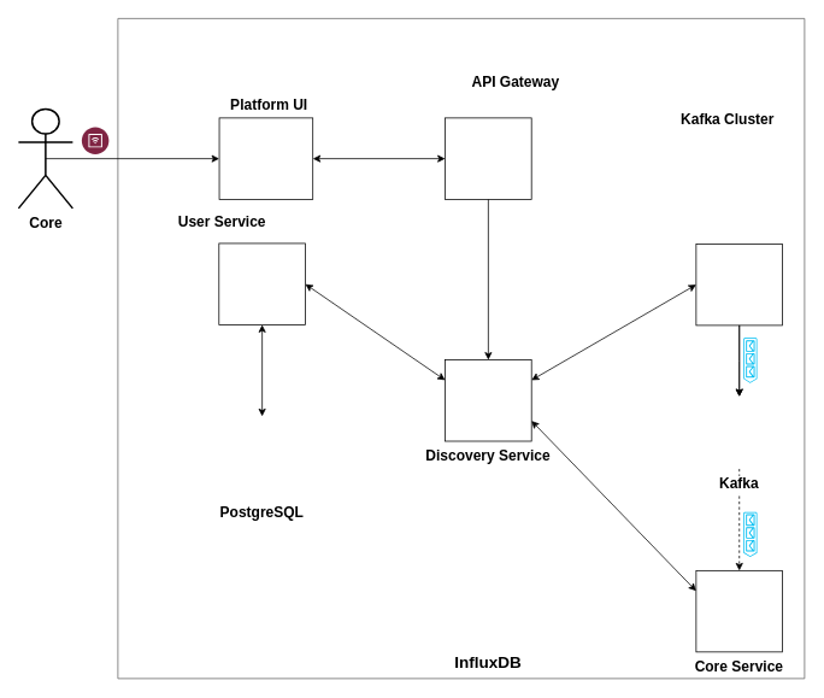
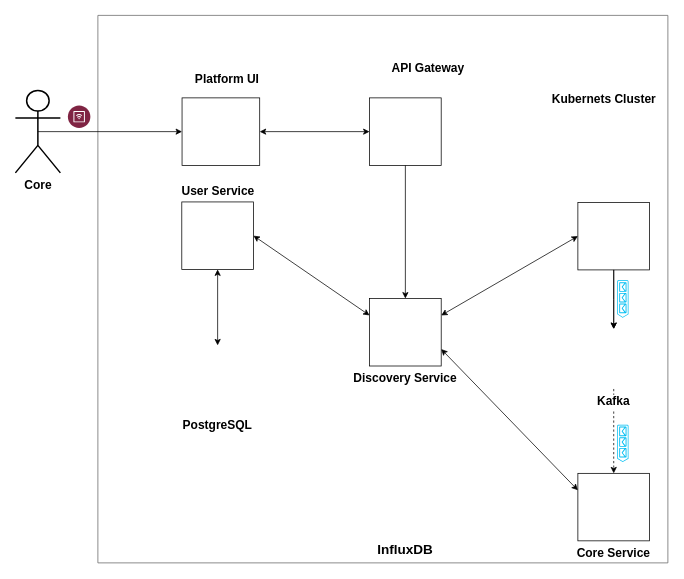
  <mxCell id="0" />
  <mxCell id="1" parent="0" />
  <mxCell id="2" value="" style="swimlane;startSize=0;fillStyle=solid;fillColor=#f5f5f5;fontColor=#333333;strokeColor=#666666;" vertex="1" parent="1"><mxGeometry x="130" y="20" width="760" height="730" as="geometry"><mxRectangle x="150" y="620" width="50" height="40" as="alternateBounds" /></mxGeometry></mxCell>
  <mxCell id="3" value="Discovery Service" style="shape=image;verticalLabelPosition=bottom;labelBackgroundColor=default;verticalAlign=top;aspect=fixed;imageAspect=0;image=https://miro.medium.com/v2/resize:fit:933/1*nOj3vVVLRDoBeyshUt2dlw.png;fontSize=16;imageBorder=default;fontStyle=1;imageBackground=none;" vertex="1" parent="2"><mxGeometry x="362.23" y="377.5" width="95.54" height="90" as="geometry" /></mxCell>
  <mxCell id="4" style="edgeStyle=orthogonalEdgeStyle;rounded=0;orthogonalLoop=1;jettySize=auto;html=1;entryX=0.5;entryY=0;entryDx=0;entryDy=0;" edge="1" parent="2" source="6" target="9"><mxGeometry relative="1" as="geometry" /></mxCell>
  <mxCell id="5" value="" style="edgeStyle=orthogonalEdgeStyle;rounded=0;orthogonalLoop=1;jettySize=auto;html=1;" edge="1" parent="2" source="6" target="9"><mxGeometry relative="1" as="geometry" /></mxCell>
  <mxCell id="6" value="" style="shape=image;verticalLabelPosition=bottom;labelBackgroundColor=default;verticalAlign=top;aspect=fixed;imageAspect=0;image=https://miro.medium.com/v2/resize:fit:933/1*nOj3vVVLRDoBeyshUt2dlw.png;fontSize=15;imageBorder=default;fontStyle=1;imageBackground=none;fillStyle=solid;" vertex="1" parent="2"><mxGeometry x="640" y="249.38" width="95.54" height="90" as="geometry" /></mxCell>
  <mxCell id="7" value="Core Service" style="shape=image;verticalLabelPosition=bottom;labelBackgroundColor=default;verticalAlign=top;aspect=fixed;imageAspect=0;image=https://miro.medium.com/v2/resize:fit:933/1*nOj3vVVLRDoBeyshUt2dlw.png;fontSize=16;imageBorder=default;fontStyle=1;imageBackground=none;perimeterSpacing=0;" vertex="1" parent="2"><mxGeometry x="640" y="610.63" width="95.54" height="90" as="geometry" /></mxCell>
  <mxCell id="8" style="edgeStyle=orthogonalEdgeStyle;rounded=0;orthogonalLoop=1;jettySize=auto;html=1;dashed=1;" edge="1" parent="2" source="9" target="7"><mxGeometry relative="1" as="geometry" /></mxCell>
  <mxCell id="9" value="Kafka" style="shape=image;verticalLabelPosition=bottom;labelBackgroundColor=default;verticalAlign=top;aspect=fixed;imageAspect=0;image=https://upload.wikimedia.org/wikipedia/commons/thumb/0/0a/Apache_kafka-icon.svg/1200px-Apache_kafka-icon.svg.png;fontSize=16;fontStyle=1;direction=east;" vertex="1" parent="2"><mxGeometry x="647.77" y="418.13" width="80" height="80" as="geometry" /></mxCell>
- <mxCell id="10" value="Kafka Cluster" style="shape=image;verticalLabelPosition=bottom;labelBackgroundColor=default;verticalAlign=top;aspect=fixed;imageAspect=0;image=https://1000logos.net/wp-content/uploads/2022/07/Kubernetes-Emblem.png;fontSize=16;fontStyle=1;direction=west;" vertex="1" parent="2"><mxGeometry x="590" y="1.776e-15" width="170" height="95.63" as="geometry" /></mxCell>
+ <mxCell id="10" value="Kubernets Cluster" style="shape=image;verticalLabelPosition=bottom;labelBackgroundColor=default;verticalAlign=top;aspect=fixed;imageAspect=0;image=https://1000logos.net/wp-content/uploads/2022/07/Kubernetes-Emblem.png;fontSize=16;fontStyle=1;direction=west;" vertex="1" parent="2"><mxGeometry x="590" y="1.776e-15" width="170" height="95.63" as="geometry" /></mxCell>
  <mxCell id="11" value="&#10;" style="shape=image;verticalLabelPosition=bottom;labelBackgroundColor=none;verticalAlign=top;aspect=fixed;imageAspect=0;image=https://miro.medium.com/v2/resize:fit:933/1*nOj3vVVLRDoBeyshUt2dlw.png;fontSize=15;imageBorder=default;fontStyle=1;imageBackground=none;" vertex="1" parent="2"><mxGeometry x="111.9" y="248.75" width="95.54" height="90" as="geometry" /></mxCell>
  <mxCell id="12" value="PostgreSQL" style="shape=image;verticalLabelPosition=bottom;labelBackgroundColor=default;verticalAlign=top;aspect=fixed;imageAspect=0;image=https://static-00.iconduck.com/assets.00/database-postgres-icon-460x512-hivzqk0m.png;fontSize=16;fontStyle=1;imageBackground=none;" vertex="1" parent="2"><mxGeometry x="119.24" y="440" width="80.86" height="90" as="geometry" /></mxCell>
  <mxCell id="13" value="InfluxDB" style="shape=image;verticalLabelPosition=bottom;labelBackgroundColor=default;verticalAlign=top;aspect=fixed;imageAspect=0;image=https://seeklogo.com/images/I/influxdb-logo-67443AEDE0-seeklogo.com.png;fontSize=18;fontStyle=1" vertex="1" parent="2"><mxGeometry x="370.53" y="615" width="78.93" height="80" as="geometry" /></mxCell>
  <mxCell id="14" value="" style="edgeStyle=orthogonalEdgeStyle;rounded=0;orthogonalLoop=1;jettySize=auto;html=1;" edge="1" parent="2" source="15" target="3"><mxGeometry relative="1" as="geometry" /></mxCell>
  <mxCell id="15" value="" style="shape=image;verticalLabelPosition=bottom;labelBackgroundColor=default;verticalAlign=top;aspect=fixed;imageAspect=0;image=https://miro.medium.com/v2/resize:fit:933/1*nOj3vVVLRDoBeyshUt2dlw.png;fontSize=15;imageBorder=default;fontStyle=1;imageBackground=none;" vertex="1" parent="2"><mxGeometry x="362.23" y="110" width="95.52" height="90" as="geometry" /></mxCell>
  <mxCell id="16" value="" style="endArrow=classic;startArrow=classic;html=1;rounded=0;entryX=1;entryY=0.5;entryDx=0;entryDy=0;exitX=0;exitY=0.25;exitDx=0;exitDy=0;" edge="1" parent="2" source="3" target="11"><mxGeometry width="50" height="50" relative="1" as="geometry"><mxPoint x="302.23" y="472.5" as="sourcePoint" /><mxPoint x="352.23" y="422.5" as="targetPoint" /></mxGeometry></mxCell>
  <mxCell id="17" value="" style="endArrow=classic;startArrow=classic;html=1;rounded=0;entryX=1;entryY=0.75;entryDx=0;entryDy=0;exitX=0;exitY=0.25;exitDx=0;exitDy=0;" edge="1" parent="2" source="7" target="3"><mxGeometry width="50" height="50" relative="1" as="geometry"><mxPoint x="282.23" y="452.5" as="sourcePoint" /><mxPoint x="332.23" y="402.5" as="targetPoint" /></mxGeometry></mxCell>
  <mxCell id="18" value="" style="endArrow=classic;startArrow=classic;html=1;rounded=0;entryX=0;entryY=0.5;entryDx=0;entryDy=0;exitX=1;exitY=0.25;exitDx=0;exitDy=0;" edge="1" parent="2" source="3" target="6"><mxGeometry width="50" height="50" relative="1" as="geometry"><mxPoint x="462.23" y="382.5" as="sourcePoint" /><mxPoint x="352.23" y="422.5" as="targetPoint" /></mxGeometry></mxCell>
  <mxCell id="19" value="" style="endArrow=classic;startArrow=classic;html=1;rounded=0;entryX=0.5;entryY=1;entryDx=0;entryDy=0;exitX=0.5;exitY=0;exitDx=0;exitDy=0;" edge="1" parent="2" source="12" target="11"><mxGeometry width="50" height="50" relative="1" as="geometry"><mxPoint x="287.23" y="492.5" as="sourcePoint" /><mxPoint x="337.23" y="442.5" as="targetPoint" /></mxGeometry></mxCell>
- <mxCell id="20" value="&lt;font style=&quot;font-size: 16px;&quot;&gt;&lt;b&gt;User Service&lt;/b&gt;&lt;/font&gt;" style="text;html=1;align=center;verticalAlign=middle;resizable=0;points=[];autosize=1;strokeColor=none;fillColor=none;" vertex="1" parent="2"><mxGeometry x="55" y="208.75" width="120" height="30" as="geometry" /></mxCell>
+ <mxCell id="20" value="&lt;font style=&quot;font-size: 16px;&quot;&gt;&lt;b&gt;User Service&lt;/b&gt;&lt;/font&gt;" style="text;html=1;align=center;verticalAlign=middle;resizable=0;points=[];autosize=1;strokeColor=none;fillColor=none;" vertex="1" parent="2"><mxGeometry x="100.0" y="218.75" width="120" height="30" as="geometry" /></mxCell>
  <mxCell id="21" value="&lt;font style=&quot;font-size: 16px;&quot;&gt;&lt;b style=&quot;font-size: 16px;&quot;&gt;API Gateway&lt;/b&gt;&lt;/font&gt;" style="text;html=1;align=center;verticalAlign=middle;resizable=0;points=[];autosize=1;strokeColor=none;fillColor=none;fontSize=16;" vertex="1" parent="2"><mxGeometry x="380" y="55" width="120" height="30" as="geometry" /></mxCell>
  <mxCell id="22" value="" style="shape=image;verticalLabelPosition=bottom;labelBackgroundColor=default;verticalAlign=top;aspect=fixed;imageAspect=0;image=https://assets-global.website-files.com/63894f0e251e567f6e443bfa/64a2562aa84be0a10e622f46_63c107472b5c78738b145547_React-icon.svg.png;imageBorder=default;imageBackground=none;" vertex="1" parent="2"><mxGeometry x="112.23" y="110" width="103.55" height="90" as="geometry" /></mxCell>
- <mxCell id="23" value="&lt;font size=&quot;3&quot;&gt;&lt;b&gt;Platform UI&lt;/b&gt;&lt;/font&gt;" style="text;html=1;align=center;verticalAlign=middle;resizable=0;points=[];autosize=1;strokeColor=none;fillColor=none;" vertex="1" parent="2"><mxGeometry x="112.23" y="80" width="110" height="30" as="geometry" /></mxCell>
+ <mxCell id="23" value="&lt;font size=&quot;3&quot;&gt;&lt;b&gt;Platform UI&lt;/b&gt;&lt;/font&gt;" style="text;html=1;align=center;verticalAlign=middle;resizable=0;points=[];autosize=1;strokeColor=none;fillColor=none;" vertex="1" parent="2"><mxGeometry x="117.23" y="70" width="110" height="30" as="geometry" /></mxCell>
  <mxCell id="24" value="" style="endArrow=classic;startArrow=classic;html=1;rounded=0;exitX=1;exitY=0.5;exitDx=0;exitDy=0;entryX=0;entryY=0.5;entryDx=0;entryDy=0;" edge="1" parent="2" source="22" target="15"><mxGeometry width="50" height="50" relative="1" as="geometry"><mxPoint x="250" y="180" as="sourcePoint" /><mxPoint x="300" y="130" as="targetPoint" /></mxGeometry></mxCell>
  <mxCell id="25" value="" style="verticalLabelPosition=bottom;html=1;verticalAlign=top;align=center;strokeColor=none;fillColor=#00BEF2;shape=mxgraph.azure.queue_generic;pointerEvents=1;rotation=90;" vertex="1" parent="2"><mxGeometry x="675" y="370.63" width="50" height="15" as="geometry" /></mxCell>
  <mxCell id="26" value="" style="verticalLabelPosition=bottom;html=1;verticalAlign=top;align=center;strokeColor=none;fillColor=#00BEF2;shape=mxgraph.azure.queue_generic;pointerEvents=1;rotation=90;" vertex="1" parent="2"><mxGeometry x="675" y="563.13" width="50" height="15" as="geometry" /></mxCell>
  <mxCell id="27" value="" style="shape=image;html=1;verticalAlign=top;verticalLabelPosition=bottom;labelBackgroundColor=#ffffff;imageAspect=0;aspect=fixed;image=https://cdn0.iconfinder.com/data/icons/google-material-design-3-0/48/ic_http_48px-128.png" vertex="1" parent="2"><mxGeometry x="260" y="130" width="40" height="40" as="geometry" /></mxCell>
  <mxCell id="28" value="" style="shape=image;html=1;verticalAlign=top;verticalLabelPosition=bottom;labelBackgroundColor=#ffffff;imageAspect=0;aspect=fixed;image=https://cdn0.iconfinder.com/data/icons/google-material-design-3-0/48/ic_http_48px-128.png;rotation=-30;" vertex="1" parent="2"><mxGeometry x="530" y="320" width="40" height="40" as="geometry" /></mxCell>
  <mxCell id="29" value="" style="shape=image;html=1;verticalAlign=top;verticalLabelPosition=bottom;labelBackgroundColor=#ffffff;imageAspect=0;aspect=fixed;image=https://cdn0.iconfinder.com/data/icons/google-material-design-3-0/48/ic_http_48px-128.png;rotation=90;" vertex="1" parent="2"><mxGeometry x="400" y="248.75" width="40" height="40" as="geometry" /></mxCell>
  <mxCell id="30" value="" style="shape=image;html=1;verticalAlign=top;verticalLabelPosition=bottom;labelBackgroundColor=#ffffff;imageAspect=0;aspect=fixed;image=https://cdn0.iconfinder.com/data/icons/google-material-design-3-0/48/ic_http_48px-128.png;rotation=35;" vertex="1" parent="2"><mxGeometry x="270" y="320" width="40" height="40" as="geometry" /></mxCell>
  <mxCell id="31" style="edgeStyle=orthogonalEdgeStyle;rounded=0;orthogonalLoop=1;jettySize=auto;html=1;exitX=0.5;exitY=0.5;exitDx=0;exitDy=0;exitPerimeter=0;" edge="1" parent="1" source="32" target="22"><mxGeometry relative="1" as="geometry" /></mxCell>
  <mxCell id="32" value="&lt;font style=&quot;font-size: 16px;&quot;&gt;&lt;b&gt;Core&lt;/b&gt;&lt;/font&gt;" style="shape=umlActor;verticalLabelPosition=bottom;verticalAlign=top;html=1;fillColor=default;strokeWidth=2;" vertex="1" parent="1"><mxGeometry x="20" y="120" width="60" height="110" as="geometry" /></mxCell>
  <mxCell id="33" value="" style="verticalLabelPosition=bottom;aspect=fixed;html=1;shape=mxgraph.salesforce.iot2;fillColor=default;strokeWidth=1;gradientColor=none;" vertex="1" parent="1"><mxGeometry x="90" y="140" width="30" height="30" as="geometry" /></mxCell>
